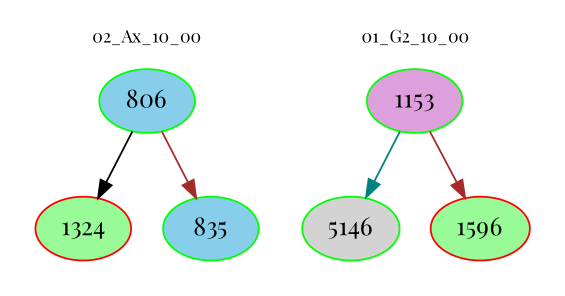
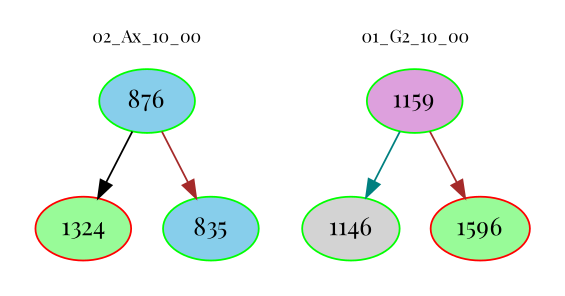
  digraph {
    fontname="Playfair Display"
    node [color=green fillcolor=skyblue fontname="Playfair Display" style=filled]
    edge [color=brown fontname="Playfair Display"]
-   n1 [label=806]
+   n1 [label=876]
    n2 [color=red fillcolor=palegreen label=1324]
    n3 [label=835]
-   n4 [fillcolor=plum label=1153]
-   n5 [fillcolor=lightgrey label=5146]
+   n4 [fillcolor=plum label=1159]
+   n5 [fillcolor=lightgrey label=1146]
    n6 [color=red fillcolor=palegreen label=1596]
    subgraph cluster_1 {
      color=white
      fontsize=10
      label="02_Ax_10_00"
      n1
      n2
      n3
    }
    subgraph cluster_2 {
      color=white
      fontsize=10
      label="01_G2_10_00"
      n4
      n5
      n6
    }
    n1 -> n2 [color=black]
    n1 -> n3
    n4 -> n5 [color=teal]
    n4 -> n6
  }
